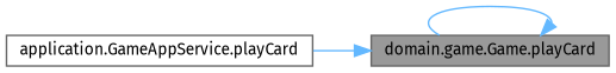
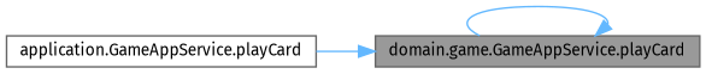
  digraph {
    rankdir=RL
    fontname="Fira Sans"
    node [fontname="Fira Sans" fontsize=10 shape=box style=filled]
    edge [color=steelblue1 dir=back fontname="Fira Sans" fontsize=10 labelfontname=Helvetica labelfontsize=10 style=solid]
-   n1 [color=gray40 fillcolor=grey60 fontcolor=black height=0.2 label="domain.game.Game.playCard" width=0.4]
+   n1 [color=gray40 fillcolor=grey60 fontcolor=black height=0.2 label="domain.game.GameAppService.playCard" width=0.4]
    n2 [color=grey40 fillcolor=white height=0.2 label="application.GameAppService.playCard" width=0.4]
    n1 -> n1
    n1 -> n2
  }
